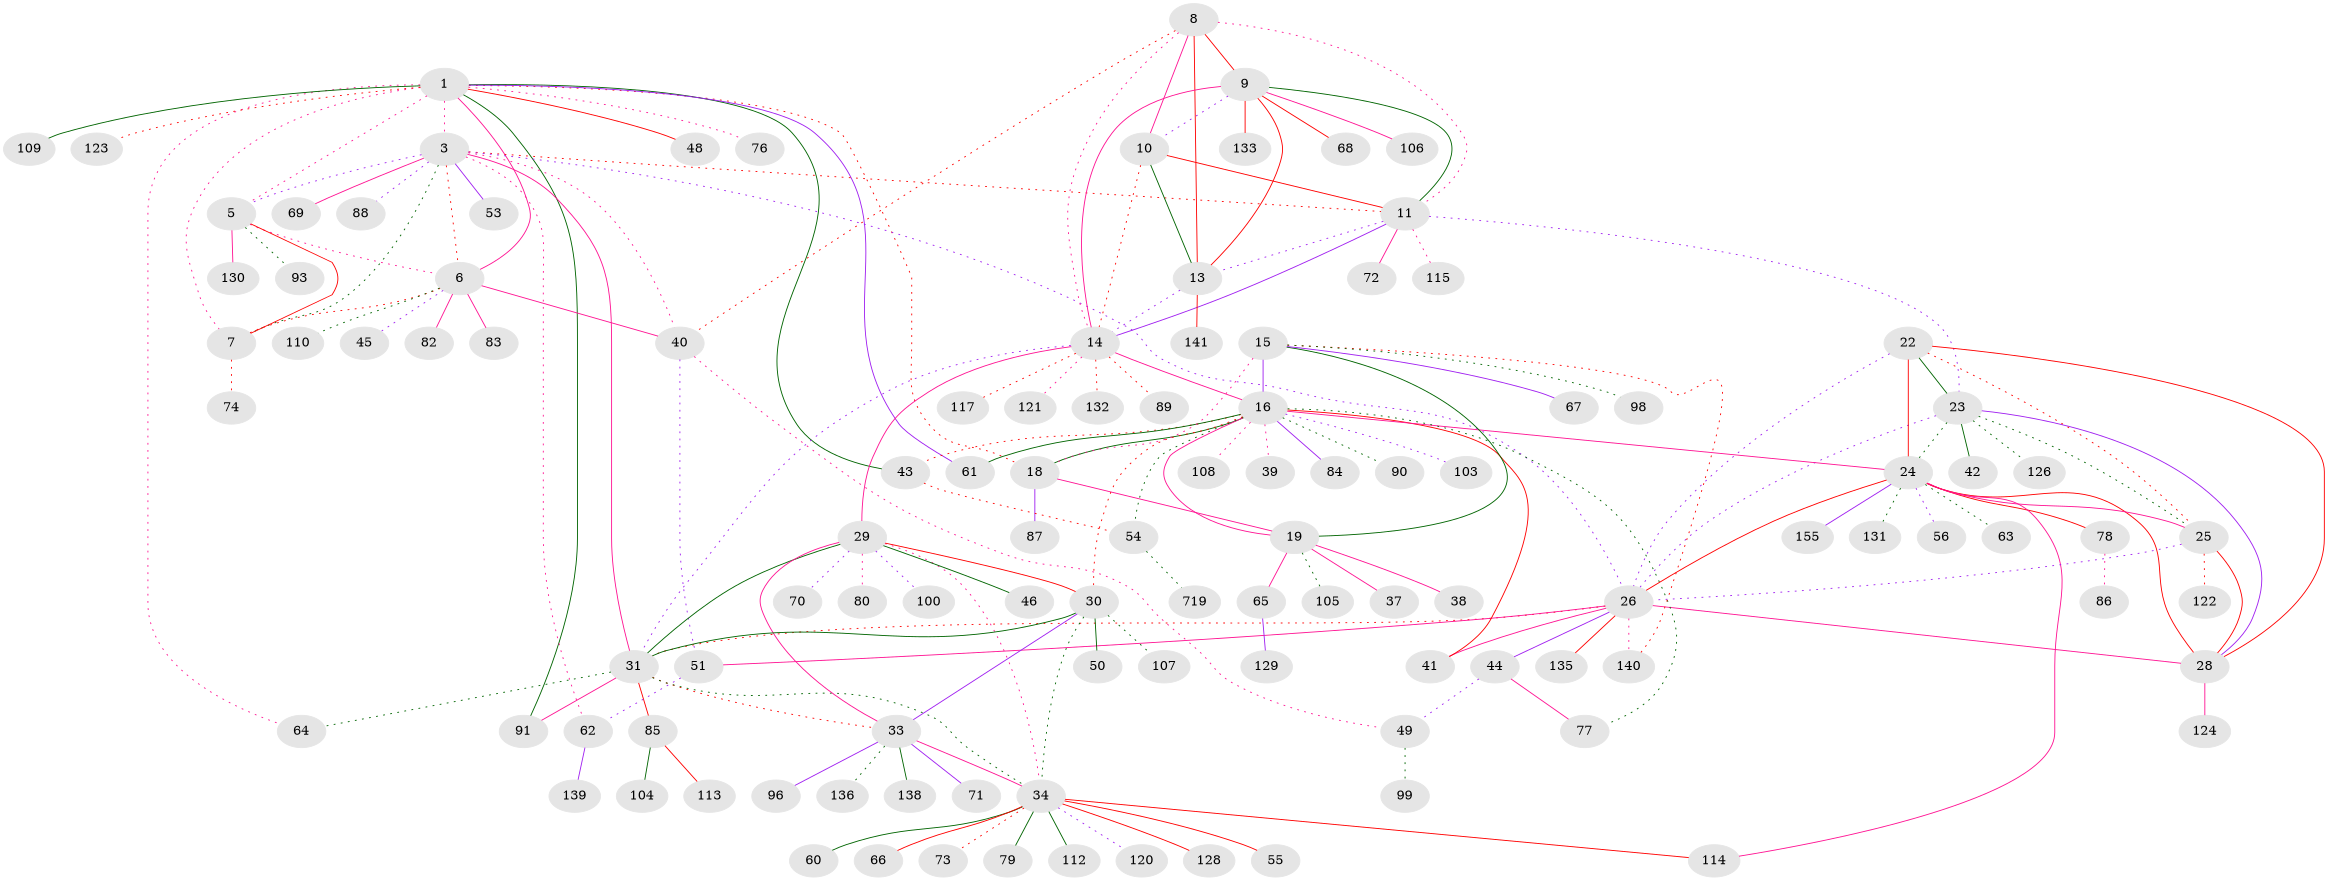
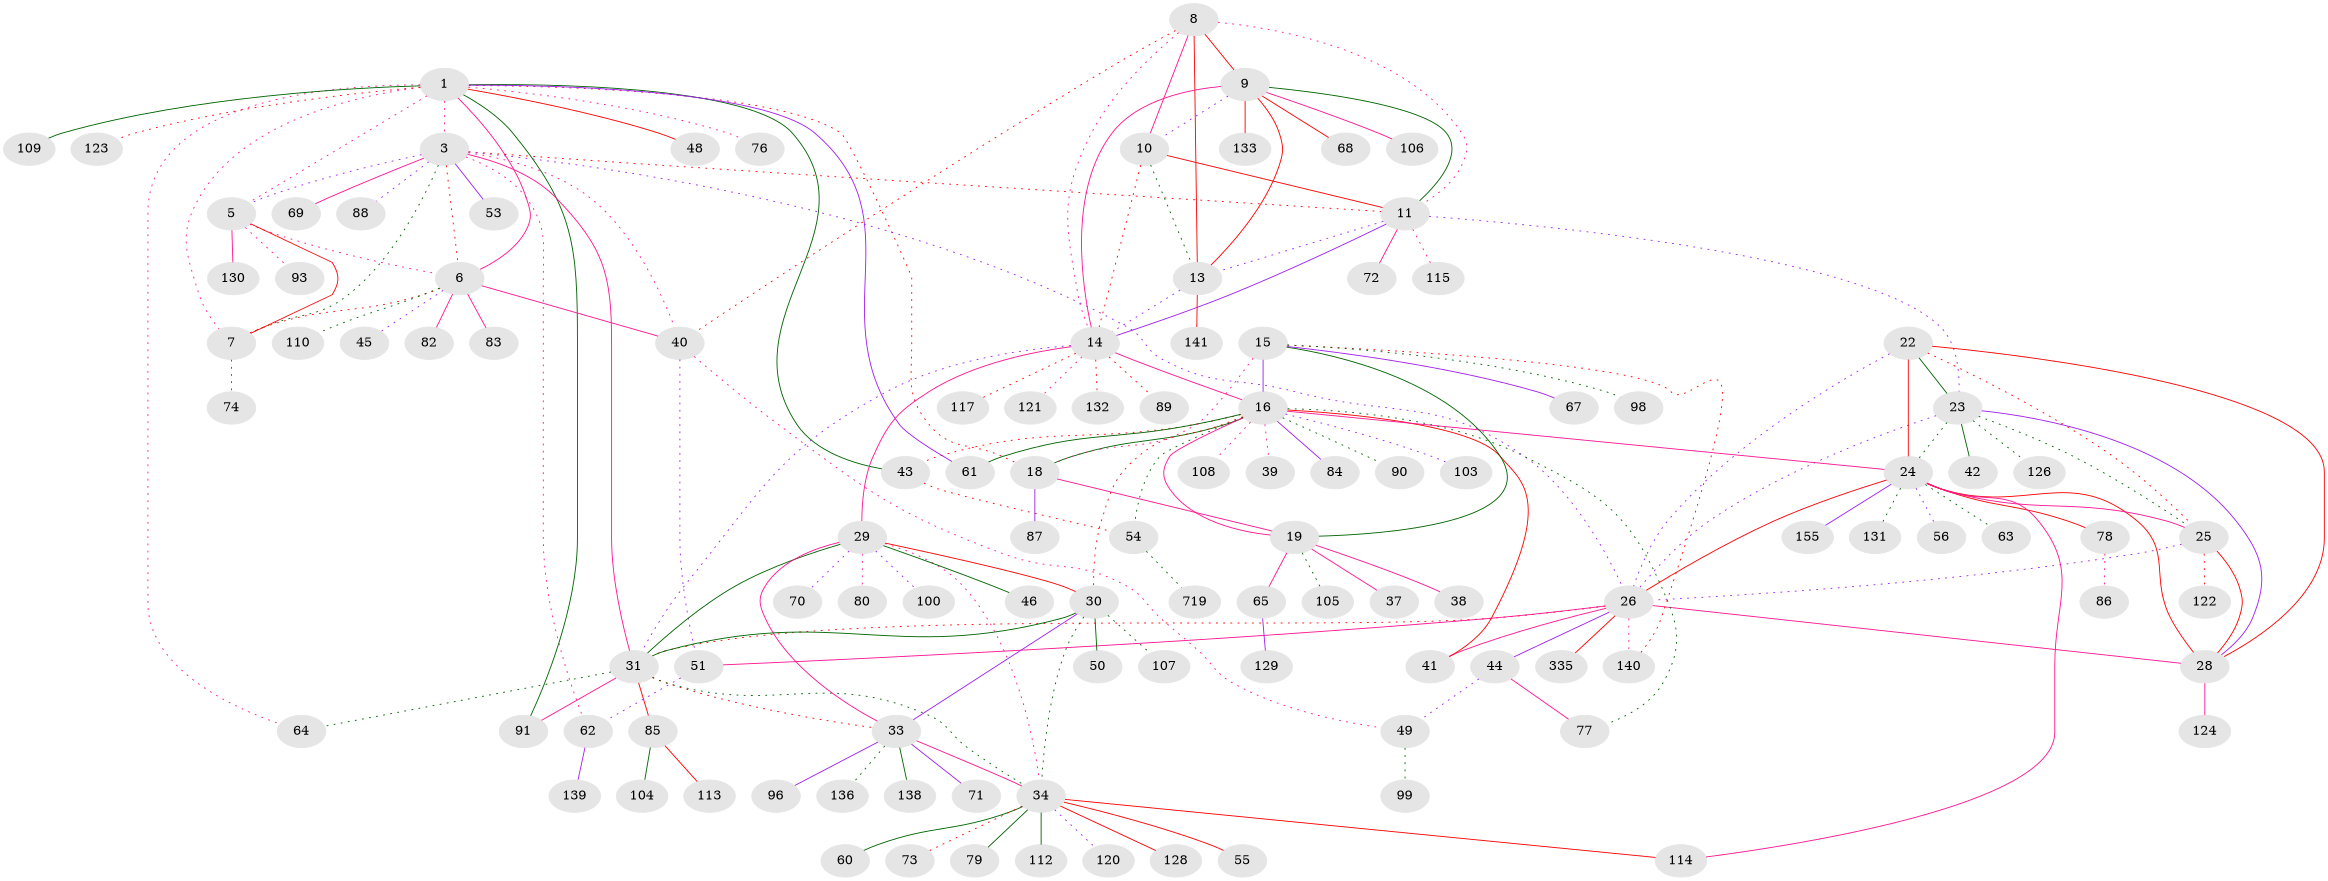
  graph {
    node [color=gray90 style=filled]
    edge [color=deeppink style=solid]
    1 [super="+2"]
    3 [super="+4"]
    5 [super="+134"]
    6 [super="+111"]
    7 [super="+81"]
    18 [super="+21"]
    43 [super="+52"]
    48
    61
    64
    76
    91
    109
    123
    11 [super="+102"]
    26 [super="+27"]
    31 [super="+47"]
    40
    53
    62
    69
    88
    93
    130
    45
    82
    83
    110
    74
    19 [super="+101"]
    87
    54 [super="+75"]
    13
    14 [super="+95"]
    23 [super="+57"]
    72
    115
    140
    41 [super="+97"]
    28
    44
    51
-   135
+   135 [label=335]
    33 [super="+35"]
    34 [super="+58"]
    85
    49
    139
    8 [super="+36"]
    9 [super="+12"]
    10
    68
    106
    133
    141
    16 [super="+20"]
    29 [super="+137"]
    89
    117
    121
    132
    24 [super="+118"]
    25 [super="+59"]
    42 [super="+92"]
    126
    30 [super="+32"]
    39
    77
    84
    90
    103
    108
    46
    70
    80
    100
    15 [super="+17"]
    67
    98
    37
    38
    65
    105
    56
    63
    78
    114
    n88 [label=155]
    131
    50
    107
    n92 [label=719]
    99 [super="+127"]
    129
    22 [super="+116"]
    122
    124
    86
    71
    96
    136
    138
    55
    60
-   66
    73
    79
    112
    120
    128
    104
    113
    1 -- 3 [style=dotted weight=4]
    1 -- 5 [style=dotted weight=2]
    1 -- 6 [weight=2]
    1 -- 7 [style=dotted weight=2]
    1 -- 18 [color=red style=dotted]
    1 -- 43 [color=darkgreen]
    1 -- 48 [color=red]
    1 -- 61 [color=purple]
    1 -- 64 [style=dotted]
    1 -- 76 [style=dotted]
    1 -- 91 [color=darkgreen]
    1 -- 109 [color=darkgreen]
    1 -- 123 [color=red style=dotted]
    3 -- 5 [color=purple style=dotted weight=2]
    3 -- 6 [color=red style=dotted weight=2]
    3 -- 7 [color=darkgreen style=dotted weight=2]
    3 -- 11 [color=red style=dotted]
    3 -- 26 [color=purple style=dotted]
    3 -- 31
    3 -- 40 [style=dotted]
    3 -- 53 [color=purple]
    3 -- 62 [style=dotted]
    3 -- 69
    3 -- 88 [color=purple style=dotted]
    5 -- 6 [style=dotted]
    5 -- 7 [color=red]
-   5 -- 93 [color=darkgreen style=dotted]
+   5 -- 93 [style=dotted]
    5 -- 130
    6 -- 7 [color=red style=dotted]
    6 -- 40
    6 -- 45 [color=purple style=dotted]
    6 -- 82
    6 -- 83
    6 -- 110 [color=darkgreen style=dotted]
    7 -- 74 [color=red style=dotted]
    18 -- 19 [weight=2]
    18 -- 87 [color=purple]
    43 -- 54 [color=red style=dotted]
    11 -- 13 [color=purple style=dotted]
    11 -- 14 [color=purple]
    11 -- 23 [color=purple style=dotted]
    11 -- 72
    11 -- 115 [style=dotted]
    26 -- 31 [color=red style=dotted]
    26 -- 140 [style=dotted]
    26 -- 41
    26 -- 28 [weight=2]
    26 -- 44 [color=purple]
    26 -- 51
    26 -- 135 [color=red]
    31 -- 64 [color=darkgreen style=dotted]
    31 -- 91
    31 -- 33 [color=red style=dotted weight=2]
    31 -- 34 [color=darkgreen style=dotted]
    31 -- 85 [color=red]
    40 -- 51 [color=purple style=dotted]
    40 -- 49 [style=dotted]
    62 -- 139 [color=purple]
    19 -- 37
    19 -- 38
    19 -- 65
    19 -- 105 [color=darkgreen style=dotted]
    54 -- n92 [color=darkgreen style=dotted]
    13 -- 14 [color=purple style=dotted]
    13 -- 141 [color=red]
    14 -- 31 [color=purple style=dotted]
    14 -- 16
    14 -- 29
    14 -- 89 [color=red style=dotted]
    14 -- 117 [color=red style=dotted]
    14 -- 121 [style=dotted]
    14 -- 132 [color=red style=dotted]
    23 -- 26 [color=purple style=dotted weight=2]
    23 -- 28 [color=purple]
    23 -- 24 [color=darkgreen style=dotted]
    23 -- 25 [color=darkgreen style=dotted]
    23 -- 42 [color=darkgreen]
    23 -- 126 [color=darkgreen style=dotted]
    28 -- 124
    44 -- 49 [color=purple style=dotted]
    44 -- 77
    51 -- 62 [color=purple style=dotted]
    33 -- 34 [weight=2]
    33 -- 71 [color=purple]
    33 -- 96 [color=purple]
    33 -- 136 [color=darkgreen style=dotted]
    33 -- 138 [color=darkgreen]
    34 -- 114 [color=red]
    34 -- 55 [color=red]
    34 -- 60 [color=darkgreen]
-   34 -- 66 [color=red]
    34 -- 73 [color=red style=dotted]
    34 -- 79 [color=darkgreen]
    34 -- 112 [color=darkgreen]
    34 -- 120 [color=purple style=dotted]
    34 -- 128 [color=red]
    85 -- 104 [color=darkgreen]
    85 -- 113 [color=red]
    49 -- 99 [color=darkgreen style=dotted]
    8 -- 11 [style=dotted]
    8 -- 40 [color=red style=dotted]
    8 -- 13 [color=red]
    8 -- 14 [style=dotted]
    8 -- 9 [color=red weight=2]
    8 -- 10
    9 -- 11 [color=darkgreen weight=2]
    9 -- 13 [color=red weight=2]
    9 -- 14 [weight=2]
    9 -- 10 [color=purple style=dotted weight=2]
    9 -- 68 [color=red]
    9 -- 106
    9 -- 133 [color=red]
    10 -- 11 [color=red]
-   10 -- 13 [color=darkgreen]
+   10 -- 13 [color=darkgreen style=dotted]
    10 -- 14 [color=red style=dotted]
    16 -- 18 [color=darkgreen weight=4]
    16 -- 43 [color=red style=dotted]
    16 -- 61 [color=darkgreen]
    16 -- 19 [weight=2]
    16 -- 54 [color=darkgreen style=dotted]
    16 -- 41 [color=red]
    16 -- 24
    16 -- 30 [color=red style=dotted]
    16 -- 39 [style=dotted]
    16 -- 77 [color=darkgreen style=dotted]
    16 -- 84 [color=purple]
    16 -- 90 [color=darkgreen style=dotted]
    16 -- 103 [color=purple style=dotted]
    16 -- 108 [style=dotted]
    29 -- 31 [color=darkgreen]
    29 -- 33 [weight=2]
    29 -- 34 [style=dotted]
    29 -- 30 [color=red weight=2]
    29 -- 46 [color=darkgreen]
    29 -- 70 [color=purple style=dotted]
    29 -- 80 [style=dotted]
    29 -- 100 [color=purple style=dotted]
    24 -- 26 [color=red weight=2]
    24 -- 28 [color=red]
    24 -- 25
    24 -- 56 [color=purple style=dotted]
    24 -- 63 [color=darkgreen style=dotted]
    24 -- 78 [color=red]
    24 -- 114
    24 -- n88 [color=purple]
    24 -- 131 [color=darkgreen style=dotted]
    25 -- 26 [color=purple style=dotted weight=2]
    25 -- 28 [color=red]
    25 -- 122 [color=red style=dotted]
    30 -- 31 [color=darkgreen weight=2]
    30 -- 33 [color=purple weight=4]
    30 -- 34 [color=darkgreen style=dotted weight=2]
    30 -- 50 [color=darkgreen]
    30 -- 107 [color=darkgreen style=dotted]
    15 -- 18 [style=dotted weight=4]
    15 -- 19 [color=darkgreen weight=2]
    15 -- 140 [color=red style=dotted]
    15 -- 16 [color=purple weight=4]
    15 -- 67 [color=purple]
    15 -- 98 [color=darkgreen style=dotted]
    65 -- 129 [color=purple]
    78 -- 86 [style=dotted]
    22 -- 26 [color=purple style=dotted weight=2]
    22 -- 23 [color=darkgreen]
    22 -- 28 [color=red]
    22 -- 24 [color=red]
    22 -- 25 [color=red style=dotted]
  }
